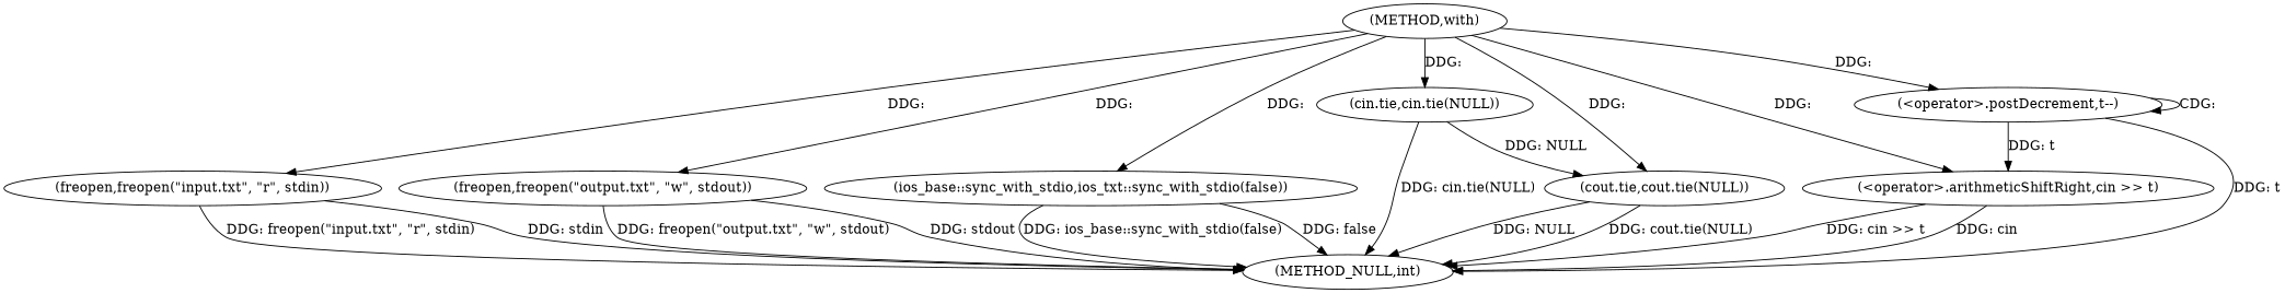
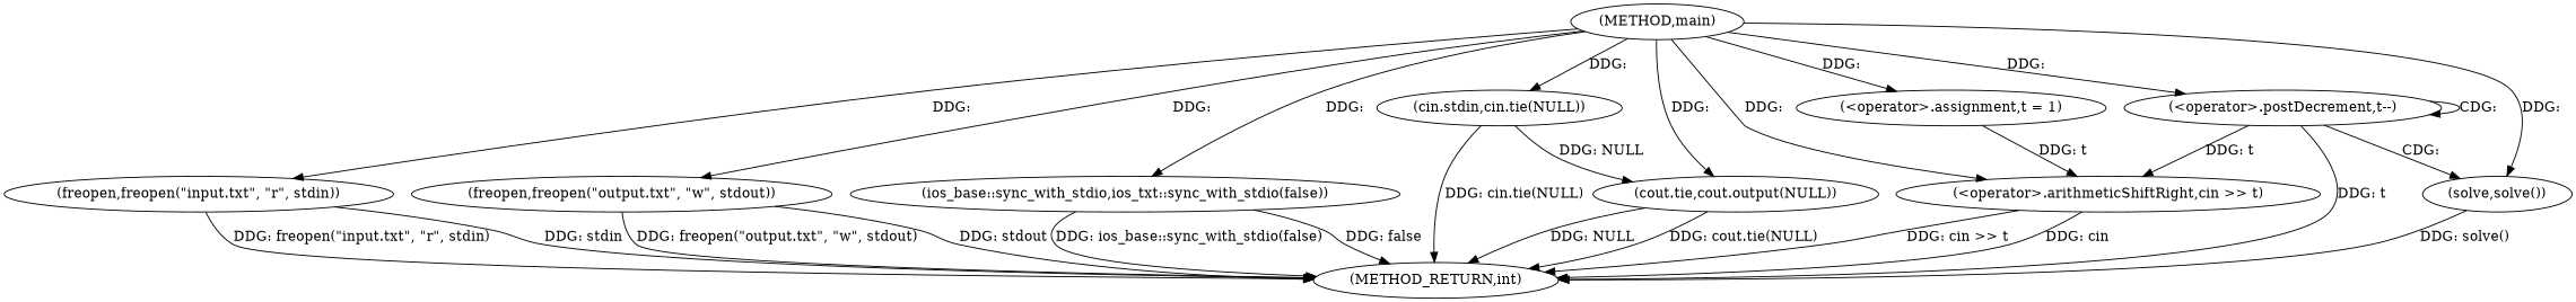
  digraph {
-   n1 [label="(METHOD,with)"]
+   n1 [label="(METHOD,main)"]
    n2 [label="(freopen,freopen(\"input.txt\", \"r\", stdin))"]
    n3 [label="(freopen,freopen(\"output.txt\", \"w\", stdout))"]
    n4 [label="(ios_base::sync_with_stdio,ios_txt::sync_with_stdio(false))"]
-   n5 [label="(cin.tie,cin.tie(NULL))"]
-   n6 [label="(cout.tie,cout.tie(NULL))"]
+   n5 [label="(cin.stdin,cin.tie(NULL))"]
+   n6 [label="(cout.tie,cout.output(NULL))"]
+   n7 [label="(<operator>.assignment,t = 1)"]
    n8 [label="(<operator>.arithmeticShiftRight,cin >> t)"]
    n9 [label="(<operator>.postDecrement,t--)"]
-   n11 [label="(METHOD_NULL,int)"]
+   n10 [label="(solve,solve())"]
+   n11 [label="(METHOD_RETURN,int)"]
    n1 -> n2 [label="DDG: "]
    n1 -> n3 [label="DDG: "]
    n1 -> n4 [label="DDG: "]
    n1 -> n5 [label="DDG: "]
    n1 -> n6 [label="DDG: "]
+   n1 -> n7 [label="DDG: "]
    n1 -> n8 [label="DDG: "]
    n1 -> n9 [label="DDG: "]
+   n1 -> n10 [label="DDG: "]
    n2 -> n11 [label="DDG: freopen(\"input.txt\", \"r\", stdin)"]
    n2 -> n11 [label="DDG: stdin"]
    n3 -> n11 [label="DDG: freopen(\"output.txt\", \"w\", stdout)"]
    n3 -> n11 [label="DDG: stdout"]
    n4 -> n11 [label="DDG: ios_base::sync_with_stdio(false)"]
    n4 -> n11 [label="DDG: false"]
    n5 -> n6 [label="DDG: NULL"]
    n5 -> n11 [label="DDG: cin.tie(NULL)"]
    n6 -> n11 [label="DDG: NULL"]
    n6 -> n11 [label="DDG: cout.tie(NULL)"]
+   n7 -> n8 [label="DDG: t"]
    n8 -> n11 [label="DDG: cin >> t"]
    n8 -> n11 [label="DDG: cin"]
    n9 -> n8 [label="DDG: t"]
    n9 -> n9 [label="CDG: "]
+   n9 -> n10 [label="CDG: "]
    n9 -> n11 [label="DDG: t"]
+   n10 -> n11 [label="DDG: solve()"]
  }
